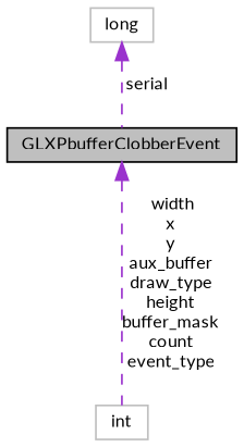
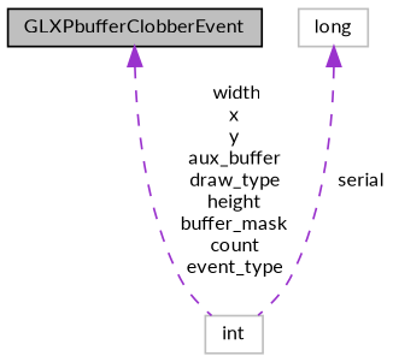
  digraph {
    fontname=Lato
    node [color=grey75 fillcolor=white fontname=Lato fontsize=10 shape=record style=filled]
    edge [color=darkorchid3 dir=back fontname=Lato fontsize=10 labelfontname=Helvetica labelfontsize=10 style=dashed]
    n1 [color=black fillcolor=grey75 fontcolor=black height=0.2 label=GLXPbufferClobberEvent width=0.4]
    n2 [height=0.2 label=int width=0.4]
    n3 [height=0.2 label=long width=0.4]
    n1 -> n2 [label=" width\nx\ny\naux_buffer\ndraw_type\nheight\nbuffer_mask\ncount\nevent_type"]
-   n3 -> n1 [label=" serial"]
+   n3 -> n2 [label=" serial"]
  }
